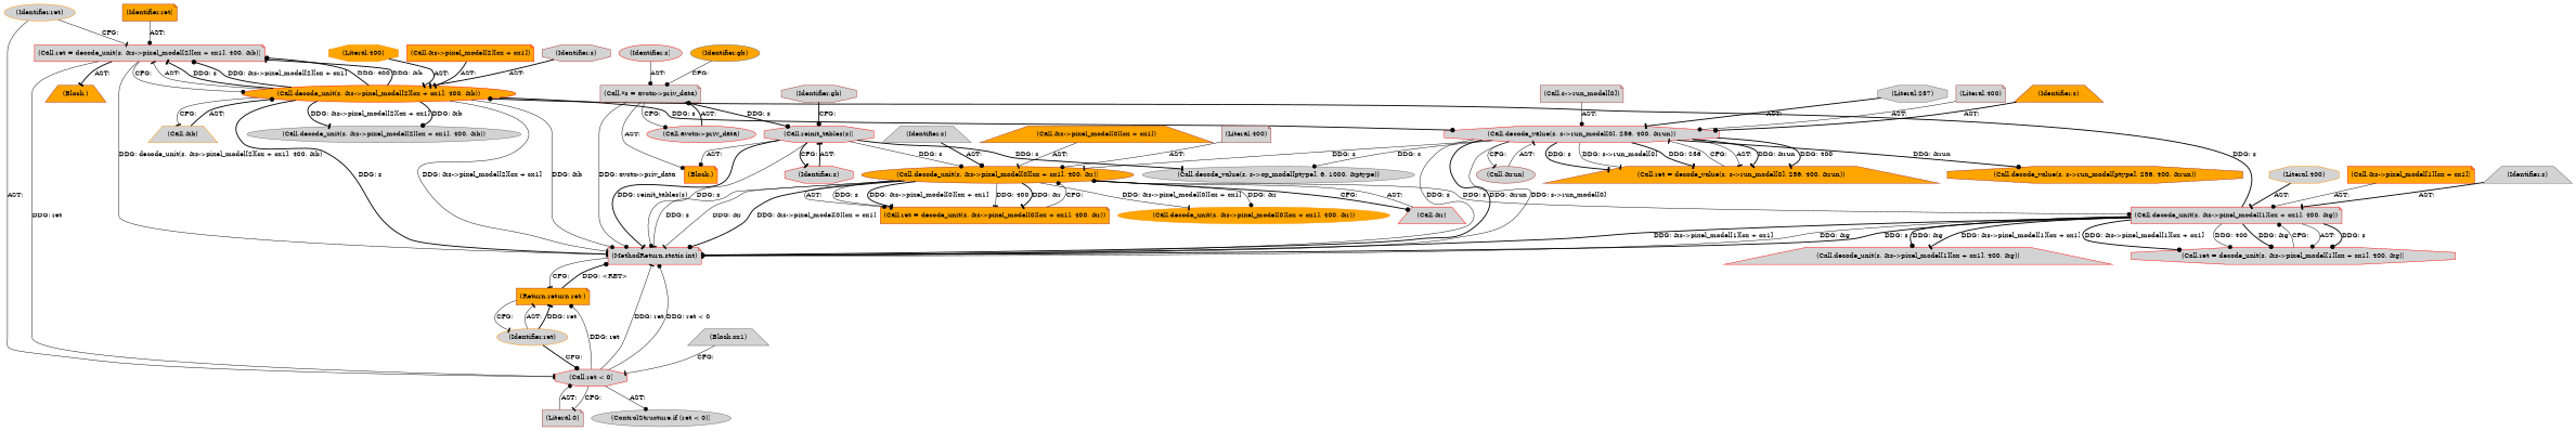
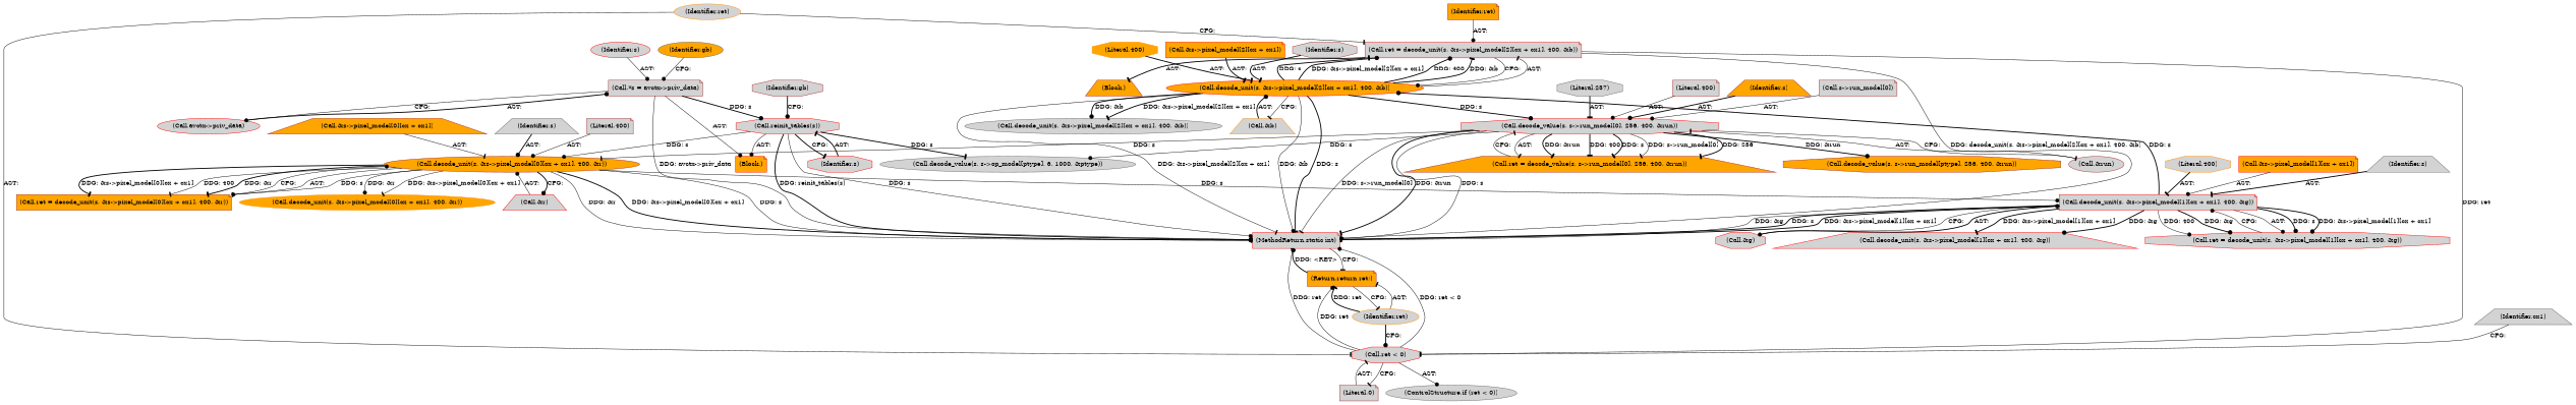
  digraph {
    node [color=red fillcolor=lightgrey shape=note style=filled]
    edge [arrowhead=tee style=solid]
    n1 [label="(Call,ret = decode_unit(s, &s->pixel_model[2][cx + cx1], 400, &b))"]
    n2 [fillcolor=orange label="(Call,decode_unit(s, &s->pixel_model[2][cx + cx1], 400, &b))" shape=ellipse]
    n3 [label="(Call,ret < 0)" shape=octagon]
    n4 [color=brown fillcolor=orange label="(Block,)" shape=trapezium]
    n5 [label="(MethodReturn,static int)"]
    n6 [label="(Call,decode_value(s, s->run_model[0], 256, 400, &run))" shape=octagon]
    n7 [color=gray40 label="(Call,decode_unit(s, &s->pixel_model[2][cx + cx1], 400, &b))" shape=ellipse]
    n8 [color=darkorange label="(Call,&b)" shape=trapezium]
    n9 [color=brown fillcolor=orange label="(Return,return ret;)"]
    n10 [color=brown label="(Literal,0)"]
    n11 [color=gray40 label="(ControlStructure,if (ret < 0))" shape=ellipse]
    n12 [color=brown fillcolor=orange label="(Call,decode_unit(s, &s->pixel_model[0][cx + cx1], 400, &r))" shape=ellipse]
    n13 [color=gray40 label="(Call,decode_value(s, s->op_model[ptype], 6, 1000, &ptype))" shape=ellipse]
    n14 [color=brown label="(Call,&run)" shape=ellipse]
    n15 [color=brown fillcolor=orange label="(Call,ret = decode_value(s, s->run_model[0], 256, 400, &run))" shape=trapezium]
    n16 [color=brown fillcolor=orange label="(Call,decode_value(s, s->run_model[ptype], 256, 400, &run))" shape=octagon]
    n17 [label="(Call,decode_unit(s, &s->pixel_model[1][cx + cx1], 400, &g))"]
    n18 [label="(Call,ret = decode_unit(s, &s->pixel_model[1][cx + cx1], 400, &g))" shape=octagon]
+   n19 [label="(Call,&g)" shape=octagon]
    n20 [label="(Call,decode_unit(s, &s->pixel_model[1][cx + cx1], 400, &g))" shape=trapezium]
    n21 [color=brown fillcolor=orange label="(Call,ret = decode_unit(s, &s->pixel_model[0][cx + cx1], 400, &r))"]
    n22 [color=darkorange fillcolor=orange label="(Call,decode_unit(s, &s->pixel_model[0][cx + cx1], 400, &r))" shape=ellipse]
    n23 [label="(Call,&r)" shape=trapezium]
    n24 [label="(Call,reinit_tables(s))" shape=octagon]
    n25 [label="(Identifier,s)" shape=octagon]
    n26 [fillcolor=orange label="(Block,)"]
    n27 [color=brown label="(Call,*s = avctx->priv_data)"]
    n28 [label="(Call,avctx->priv_data)" shape=ellipse]
    n29 [color=darkorange label="(Identifier,ret)" shape=ellipse]
    n30 [color=gray40 label="(Identifier,s)" shape=trapezium]
    n31 [color=darkorange label="(Literal,400)" shape=octagon]
    n32 [color=brown label="(Call,s->run_model[0])"]
    n33 [fillcolor=orange label="(Call,&s->pixel_model[1][cx + cx1])"]
    n34 [color=darkorange label="(Identifier,ret)" shape=ellipse]
    n35 [color=darkorange fillcolor=orange label="(Literal,400)" shape=octagon]
    n36 [color=gray40 fillcolor=orange label="(Identifier,gb)" shape=ellipse]
    n37 [color=gray40 label="(Literal,257)" shape=octagon]
    n38 [color=brown fillcolor=orange label="(Call,&s->pixel_model[0][cx + cx1])" shape=trapezium]
    n39 [fillcolor=orange label="(Call,&s->pixel_model[2][cx + cx1])"]
    n40 [color=brown fillcolor=orange label="(Identifier,ret)"]
    n41 [color=brown label="(Literal,400)"]
    n42 [color=brown label="(Literal,400)"]
    n43 [color=brown fillcolor=orange label="(Identifier,s)" shape=trapezium]
    n44 [color=gray40 label="(Identifier,s)" shape=trapezium]
    n45 [color=brown label="(Identifier,s)" shape=octagon]
-   n46 [color=gray40 label="(Block,cx1)" shape=trapezium]
+   n46 [color=gray40 label="(Identifier,cx1)" shape=trapezium]
    n47 [label="(Identifier,s)" shape=ellipse]
    n48 [color=brown label="(Identifier,gb)" shape=octagon]
    n1 -> n2 [arrowhead=dot label="CFG: "]
    n1 -> n3 [label="DDG: ret"]
    n1 -> n4 [label="AST: " style=bold]
    n1 -> n5 [label="DDG: decode_unit(s, &s->pixel_model[2][cx + cx1], 400, &b)"]
    n2 -> n1 [label="AST: "]
    n2 -> n1 [label="DDG: s" style=bold]
    n2 -> n1 [arrowhead=dot label="DDG: &s->pixel_model[2][cx + cx1]" style=bold]
    n2 -> n1 [arrowhead=dot label="DDG: 400" style=bold]
    n2 -> n1 [label="DDG: &b" style=bold]
    n2 -> n5 [label="DDG: s" style=bold]
    n2 -> n5 [label="DDG: &s->pixel_model[2][cx + cx1]"]
    n2 -> n5 [arrowhead=dot label="DDG: &b"]
    n2 -> n6 [arrowhead=dot label="DDG: s" style=bold]
    n2 -> n7 [label="DDG: &s->pixel_model[2][cx + cx1]" style=bold]
    n2 -> n7 [arrowhead=dot label="DDG: &b" style=bold]
    n2 -> n8 [label="CFG: "]
    n3 -> n5 [label="DDG: ret"]
    n3 -> n5 [arrowhead=dot label="DDG: ret < 0"]
    n3 -> n9 [arrowhead=dot label="DDG: ret"]
    n3 -> n10 [label="CFG: "]
    n3 -> n11 [arrowhead=dot label="AST: "]
    n5 -> n9 [label="CFG: "]
    n6 -> n5 [arrowhead=dot label="DDG: s"]
    n6 -> n5 [label="DDG: &run" style=bold]
    n6 -> n5 [label="DDG: s->run_model[0]"]
    n6 -> n12 [label="DDG: s"]
    n6 -> n13 [arrowhead=dot label="DDG: s"]
    n6 -> n14 [label="CFG: "]
    n6 -> n15 [label="AST: "]
    n6 -> n15 [label="DDG: &run" style=bold]
    n6 -> n15 [label="DDG: 400" style=bold]
    n6 -> n15 [label="DDG: s" style=bold]
    n6 -> n15 [label="DDG: s->run_model[0]"]
    n6 -> n15 [label="DDG: 256" style=bold]
    n6 -> n16 [arrowhead=dot label="DDG: &run" style=bold]
    n8 -> n2 [arrowhead=dot label="AST: " style=bold]
    n9 -> n5 [arrowhead=dot label="DDG: <RET>" style=bold]
    n9 -> n29 [label="CFG: "]
-   n10 -> n3 [arrowhead=dot label="AST: "]
+   n10 -> n3 [label="AST: "]
    n12 -> n5 [label="DDG: &r"]
    n12 -> n5 [arrowhead=dot label="DDG: &s->pixel_model[0][cx + cx1]" style=bold]
    n12 -> n5 [label="DDG: s"]
    n12 -> n17 [arrowhead=dot label="DDG: s"]
    n12 -> n21 [arrowhead=dot label="AST: "]
    n12 -> n21 [label="DDG: s"]
    n12 -> n21 [label="DDG: &s->pixel_model[0][cx + cx1]" style=bold]
    n12 -> n21 [label="DDG: 400"]
    n12 -> n21 [label="DDG: &r" style=bold]
    n12 -> n22 [label="DDG: &s->pixel_model[0][cx + cx1]"]
    n12 -> n22 [arrowhead=dot label="DDG: &r"]
    n12 -> n23 [arrowhead=dot label="CFG: " style=bold]
    n14 -> n6 [label="AST: "]
    n15 -> n6 [label="CFG: "]
    n17 -> n2 [arrowhead=dot label="DDG: s" style=bold]
    n17 -> n5 [label="DDG: &s->pixel_model[1][cx + cx1]" style=bold]
    n17 -> n5 [label="DDG: &g"]
    n17 -> n5 [label="DDG: s" style=bold]
    n17 -> n18 [arrowhead=dot label="AST: "]
    n17 -> n18 [arrowhead=dot label="DDG: s" style=bold]
    n17 -> n18 [arrowhead=dot label="DDG: &s->pixel_model[1][cx + cx1]" style=bold]
    n17 -> n18 [arrowhead=dot label="DDG: 400"]
    n17 -> n18 [arrowhead=dot label="DDG: &g" style=bold]
+   n17 -> n19 [arrowhead=dot label="CFG: "]
    n17 -> n20 [label="DDG: &s->pixel_model[1][cx + cx1]" style=bold]
    n17 -> n20 [arrowhead=dot label="DDG: &g" style=bold]
    n18 -> n17 [arrowhead=dot label="CFG: "]
+   n19 -> n17 [arrowhead=dot label="AST: " style=bold]
    n21 -> n12 [arrowhead=dot label="CFG: "]
    n23 -> n12 [arrowhead=dot label="AST: "]
    n24 -> n5 [label="DDG: reinit_tables(s)" style=bold]
    n24 -> n5 [arrowhead=dot label="DDG: s"]
    n24 -> n12 [arrowhead=dot label="DDG: s"]
    n24 -> n13 [label="DDG: s" style=bold]
    n24 -> n25 [label="CFG: " style=bold]
    n24 -> n26 [arrowhead=dot label="AST: "]
    n25 -> n24 [label="AST: " style=bold]
    n27 -> n5 [arrowhead=dot label="DDG: avctx->priv_data"]
    n27 -> n24 [arrowhead=dot label="DDG: s" style=bold]
    n27 -> n26 [arrowhead=dot label="AST: "]
    n27 -> n28 [arrowhead=dot label="CFG: "]
    n28 -> n27 [arrowhead=dot label="AST: " style=bold]
    n29 -> n3 [arrowhead=dot label="CFG: " style=bold]
    n29 -> n9 [label="AST: "]
    n29 -> n9 [label="DDG: ret" style=bold]
    n30 -> n12 [arrowhead=dot label="AST: " style=bold]
    n31 -> n17 [label="AST: " style=bold]
    n32 -> n6 [arrowhead=dot label="AST: "]
    n33 -> n17 [arrowhead=dot label="AST: "]
    n34 -> n1 [label="CFG: "]
    n34 -> n3 [label="AST: "]
    n35 -> n2 [label="AST: " style=bold]
    n36 -> n27 [arrowhead=dot label="CFG: "]
    n37 -> n6 [label="AST: " style=bold]
    n38 -> n12 [label="AST: "]
    n39 -> n2 [label="AST: " style=bold]
    n40 -> n1 [arrowhead=dot label="AST: "]
    n41 -> n6 [arrowhead=dot label="AST: "]
    n42 -> n12 [arrowhead=dot label="AST: "]
    n43 -> n6 [arrowhead=dot label="AST: " style=bold]
    n44 -> n17 [label="AST: " style=bold]
    n45 -> n2 [label="AST: " style=bold]
    n46 -> n3 [label="CFG: "]
    n47 -> n27 [arrowhead=dot label="AST: "]
    n48 -> n24 [arrowhead=dot label="CFG: " style=bold]
  }
